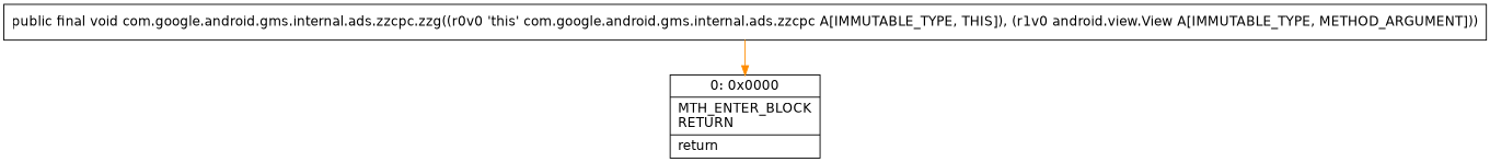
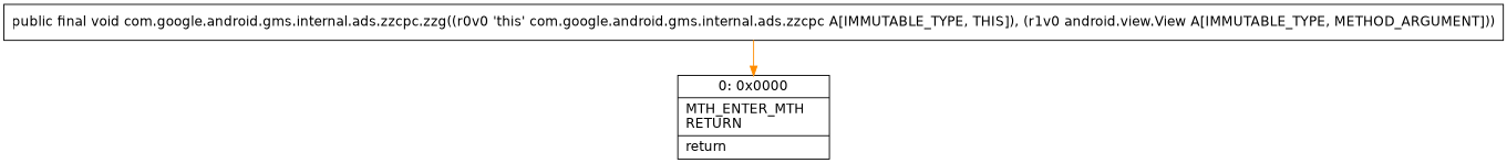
  digraph {
    fontname="DejaVu Sans"
    node [shape=record fontname="DejaVu Sans"]
-   n1 [label="{0\:\ 0x0000|MTH_ENTER_BLOCK\lRETURN\l|return\l}"]
+   n1 [label="{0\:\ 0x0000|MTH_ENTER_MTH\lRETURN\l|return\l}"]
    n2 [label="{public final void com.google.android.gms.internal.ads.zzcpc.zzg((r0v0 'this' com.google.android.gms.internal.ads.zzcpc A[IMMUTABLE_TYPE, THIS]), (r1v0 android.view.View A[IMMUTABLE_TYPE, METHOD_ARGUMENT])) }"]
    n2 -> n1 [color=darkorange fontname="DejaVu Sans"]
  }
